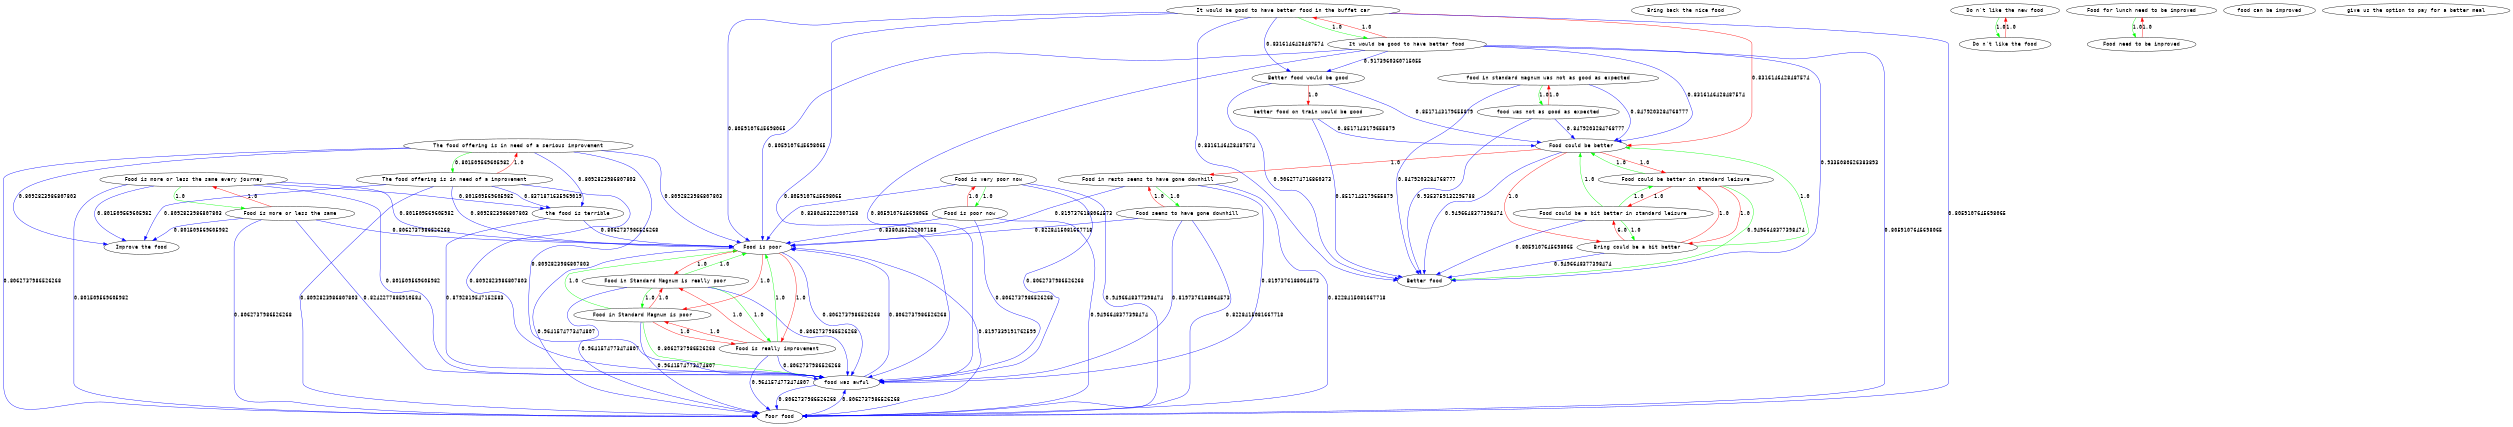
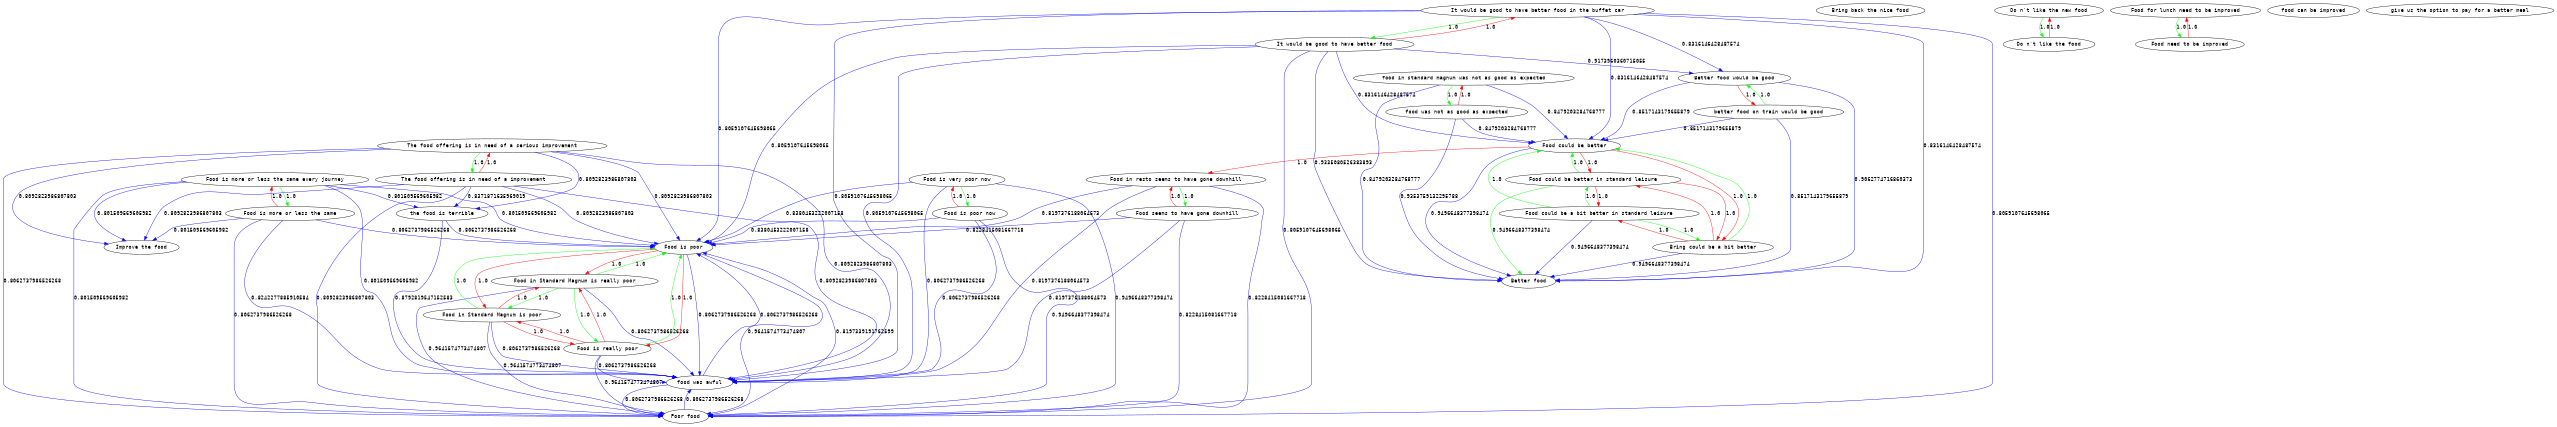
  digraph {
    fontname="DejaVu Sans Mono"
    node [fontname="DejaVu Sans Mono"]
    edge [color=blue fontname="DejaVu Sans Mono"]
    "Better food would be good"
    "Better food"
    "Food could be better"
    "better food on train would be good"
    "Food could be better in standard leisure"
    n6 [label="Bring could be a bit better"]
    "Food in resto seems to have gone downhill"
    "Bring back the nice food"
    "Do n't like the new food"
    "Do n't like the food"
    "Food could be a bit better in standard leisure"
    "Food for lunch need to be improved"
    "Food need to be improved"
    "Food in Standard Magnum is really poor"
    "Food in Standard Magnum is poor"
    "Food is poor"
-   "Food is really poor" [label="Food is really improvement"]
+   "Food is really poor"
    "Poor food"
    "food was awful"
    "Food seems to have gone downhill"
    "Food is more or less the same every journey"
    "Food is more or less the same"
    "Improve the food"
    "the food is terrible"
    "Food is very poor now"
    "Food is poor now"
    "It would be good to have better food in the buffet car"
    "It would be good to have better food"
    "The food offering is in need of a serious improvement"
    "The food offering is in need of a improvement"
    "food can be improved"
    "food in standard magnum was not as good as expected"
    "food was not as good as expected"
    "give us the option to pay for a better meal"
    "Better food would be good" -> "Better food" [label=0.9062774716860373]
    "Better food would be good" -> "Food could be better" [label=0.8517143179655879]
    "Better food would be good" -> "better food on train would be good" [color=red label=1.0]
    "Food could be better" -> "Better food" [label=0.9496648377398474]
    "Food could be better" -> "Food could be better in standard leisure" [color=red label=1.0]
    "Food could be better" -> n6 [color=red label=1.0]
    "Food could be better" -> "Food in resto seems to have gone downhill" [color=red label=1.0]
+   "better food on train would be good" -> "Better food would be good" [color=green label=1.0]
    "better food on train would be good" -> "Better food" [label=0.8517143179655879]
    "better food on train would be good" -> "Food could be better" [label=0.8517143179655879]
    "Food could be better in standard leisure" -> "Better food" [color=green label=0.9496648377398474]
    "Food could be better in standard leisure" -> "Food could be better" [color=green label=1.0]
    "Food could be better in standard leisure" -> n6 [color=red label=1.0]
    "Food could be better in standard leisure" -> "Food could be a bit better in standard leisure" [color=red label=1.0]
    n6 -> "Better food" [label=0.9496648377398474]
    n6 -> "Food could be better" [color=green label=1.0]
    n6 -> "Food could be better in standard leisure" [color=red label=1.0]
-   n6 -> "Food could be a bit better in standard leisure" [color=red label=6.0]
+   n6 -> "Food could be a bit better in standard leisure" [color=red label=1.0]
    "Food in resto seems to have gone downhill" -> "Food is poor" [label=0.8197376188064573]
    "Food in resto seems to have gone downhill" -> "Poor food" [label=0.8228415081667718]
    "Food in resto seems to have gone downhill" -> "food was awful" [label=0.8197376188064573]
    "Food in resto seems to have gone downhill" -> "Food seems to have gone downhill" [color=green label=1.0]
    "Do n't like the new food" -> "Do n't like the food" [color=green label=1.0]
    "Do n't like the food" -> "Do n't like the new food" [color=red label=1.0]
-   "Food could be a bit better in standard leisure" -> "Better food" [label=0.8059107645698065]
+   "Food could be a bit better in standard leisure" -> "Better food" [label=0.9496648377398474]
    "Food could be a bit better in standard leisure" -> "Food could be better" [color=green label=1.0]
    "Food could be a bit better in standard leisure" -> "Food could be better in standard leisure" [color=green label=1.0]
    "Food could be a bit better in standard leisure" -> n6 [color=green label=1.0]
    "Food for lunch need to be improved" -> "Food need to be improved" [color=green label=1.0]
    "Food need to be improved" -> "Food for lunch need to be improved" [color=red label=1.0]
    "Food in Standard Magnum is really poor" -> "Food in Standard Magnum is poor" [color=green label=1.0]
    "Food in Standard Magnum is really poor" -> "Food is poor" [color=green label=1.0]
    "Food in Standard Magnum is really poor" -> "Food is really poor" [color=green label=1.0]
    "Food in Standard Magnum is really poor" -> "Poor food" [label=0.9641574773474807]
    "Food in Standard Magnum is really poor" -> "food was awful" [label=0.8062737986526268]
    "Food in Standard Magnum is poor" -> "Food in Standard Magnum is really poor" [color=red label=1.0]
    "Food in Standard Magnum is poor" -> "Food is poor" [color=green label=1.0]
    "Food in Standard Magnum is poor" -> "Food is really poor" [color=red label=1.0]
    "Food in Standard Magnum is poor" -> "Poor food" [label=0.9641574773474807]
-   "Food in Standard Magnum is poor" -> "food was awful" [color=green label=0.8062737986526268]
+   "Food in Standard Magnum is poor" -> "food was awful" [label=0.8062737986526268]
    "Food is poor" -> "Food in Standard Magnum is really poor" [color=red label=1.0]
    "Food is poor" -> "Food in Standard Magnum is poor" [color=red label=1.0]
    "Food is poor" -> "Food is really poor" [color=red label=1.0]
    "Food is poor" -> "Poor food" [label=0.9641574773474807]
    "Food is poor" -> "food was awful" [label=0.8062737986526268]
    "Food is really poor" -> "Food in Standard Magnum is really poor" [color=red label=1.0]
    "Food is really poor" -> "Food in Standard Magnum is poor" [color=red label=1.0]
    "Food is really poor" -> "Food is poor" [color=green label=1.0]
    "Food is really poor" -> "Poor food" [label=0.9641574773474807]
    "Food is really poor" -> "food was awful" [label=0.8062737986526268]
    "Poor food" -> "Food is poor" [label=0.8197339191762599]
    "Poor food" -> "food was awful" [label=0.8062737986526268]
    "food was awful" -> "Food is poor" [label=0.8062737986526268]
    "food was awful" -> "Poor food" [label=0.8062737986526268]
    "Food seems to have gone downhill" -> "Food in resto seems to have gone downhill" [color=red label=1.0]
    "Food seems to have gone downhill" -> "Food is poor" [label=0.8228415081667718]
    "Food seems to have gone downhill" -> "Poor food" [label=0.8228415081667718]
    "Food seems to have gone downhill" -> "food was awful" [label=0.8197376188064573]
    "Food is more or less the same every journey" -> "Food is poor" [label=0.801509569605982]
    "Food is more or less the same every journey" -> "Poor food" [label=0.801509569605982]
    "Food is more or less the same every journey" -> "food was awful" [label=0.801509569605982]
    "Food is more or less the same every journey" -> "Food is more or less the same" [color=green label=1.0]
    "Food is more or less the same every journey" -> "Improve the food" [label=0.801509569605982]
    "Food is more or less the same every journey" -> "the food is terrible" [label=0.801509569605982]
    "Food is more or less the same" -> "Food is poor" [label=0.8062737986526268]
    "Food is more or less the same" -> "Poor food" [label=0.8062737986526268]
    "Food is more or less the same" -> "food was awful" [label=0.8242277885910584]
    "Food is more or less the same" -> "Food is more or less the same every journey" [color=red label=1.0]
    "Food is more or less the same" -> "Improve the food" [label=0.801509569605982]
    "the food is terrible" -> "Food is poor" [label=0.8062737986526268]
    "the food is terrible" -> "food was awful" [label=0.8792819547152583]
    "Food is very poor now" -> "Food is poor" [label=0.8380453222007158]
    "Food is very poor now" -> "Poor food" [label=0.9496648377398474]
    "Food is very poor now" -> "food was awful" [label=0.8062737986526268]
    "Food is very poor now" -> "Food is poor now" [color=green label=1.0]
    "Food is poor now" -> "Food is poor" [label=0.8380453222007158]
    "Food is poor now" -> "Poor food" [label=0.9496648377398474]
    "Food is poor now" -> "food was awful" [label=0.8062737986526268]
    "Food is poor now" -> "Food is very poor now" [color=red label=1.0]
    "It would be good to have better food in the buffet car" -> "Better food would be good" [label=0.8316146428487574]
    "It would be good to have better food in the buffet car" -> "Better food" [label=0.8316146428487574]
-   "It would be good to have better food in the buffet car" -> "Food could be better" [color=red label=0.8316146428487574]
+   "It would be good to have better food in the buffet car" -> "Food could be better" [label=0.8316146428487574]
    "It would be good to have better food in the buffet car" -> "Food is poor" [label=0.8059107645698065]
    "It would be good to have better food in the buffet car" -> "Poor food" [label=0.8059107645698065]
    "It would be good to have better food in the buffet car" -> "food was awful" [label=0.8059107645698065]
    "It would be good to have better food in the buffet car" -> "It would be good to have better food" [color=green label=1.0]
    "It would be good to have better food" -> "Better food would be good" [label=0.9173960360715055]
    "It would be good to have better food" -> "Better food" [label=0.9335080526383893]
    "It would be good to have better food" -> "Food could be better" [label=0.8316146428487574]
    "It would be good to have better food" -> "Food is poor" [label=0.8059107645698065]
    "It would be good to have better food" -> "Poor food" [label=0.8059107645698065]
    "It would be good to have better food" -> "food was awful" [label=0.8059107645698065]
    "It would be good to have better food" -> "It would be good to have better food in the buffet car" [color=red label=1.0]
    "The food offering is in need of a serious improvement" -> "Food is poor" [label=0.8092823986807803]
    "The food offering is in need of a serious improvement" -> "Poor food" [label=0.8062737986526268]
    "The food offering is in need of a serious improvement" -> "food was awful" [label=0.8092823986807803]
    "The food offering is in need of a serious improvement" -> "Improve the food" [label=0.8092823986807803]
    "The food offering is in need of a serious improvement" -> "the food is terrible" [label=0.8092823986807803]
-   "The food offering is in need of a serious improvement" -> "The food offering is in need of a improvement" [color=green label=0.801509569605982]
+   "The food offering is in need of a serious improvement" -> "The food offering is in need of a improvement" [color=green label=1.0]
    "The food offering is in need of a improvement" -> "Food is poor" [label=0.8092823986807803]
    "The food offering is in need of a improvement" -> "Poor food" [label=0.8092823986807803]
    "The food offering is in need of a improvement" -> "food was awful" [label=0.8092823986807803]
    "The food offering is in need of a improvement" -> "Improve the food" [label=0.8092823986807803]
    "The food offering is in need of a improvement" -> "the food is terrible" [label=0.8371871635969019]
    "The food offering is in need of a improvement" -> "The food offering is in need of a serious improvement" [color=red label=1.0]
    "food in standard magnum was not as good as expected" -> "Better food" [label=0.8479203284768777]
    "food in standard magnum was not as good as expected" -> "Food could be better" [label=0.8479203284768777]
    "food in standard magnum was not as good as expected" -> "food was not as good as expected" [color=green label=1.0]
    "food was not as good as expected" -> "Better food" [label=0.9353759132295788]
    "food was not as good as expected" -> "Food could be better" [label=0.8479203284768777]
    "food was not as good as expected" -> "food in standard magnum was not as good as expected" [color=red label=1.0]
  }
